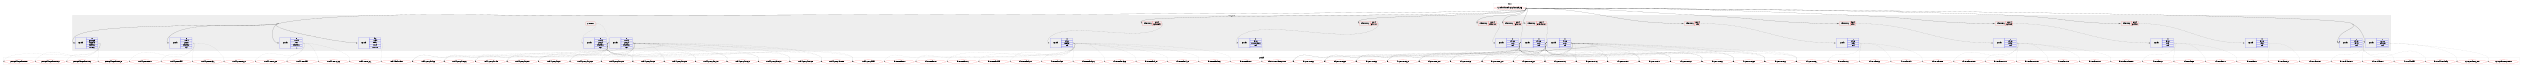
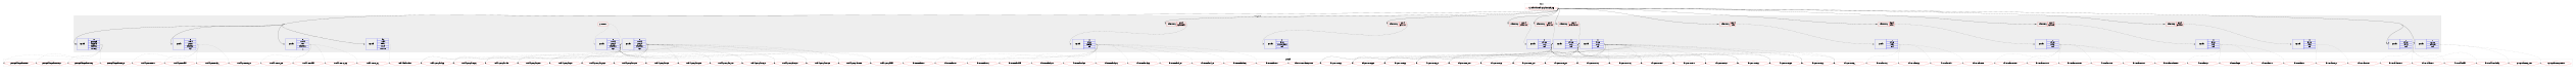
  digraph {
    compound=true
    concentrate=true
    fontname=Helvetica
    fontsize=10
    newrank=true
    rankdir=TB
    ranksep=1.5
    node [color=red fontname=Helvetica fontsize=10]
    edge [arrowhead=vee headport=w style=dotted tailport=e weight=100]
    n1 [label="mail-filter/opensmtpd-extras-5.9.2.201609141255" width=4]
    n2 [color=blue label=<<TABLE BORDER="0" CELLBORDER="1" CELLSPACING="0" CELLPADDING="4" WIDTH="220"><TR><TD ROWSPAN="6" CELLPADDING="30">pack_dep</TD></TR><TR><TD WIDTH="110">no</TD></TR><TR><TD>sys-devel</TD></TR><TR><TD>automake</TD></TR><TR><TD>greaterequal</TD></TR><TR><TD>1.16.1</TD></TR></TABLE>> shape=none]
    n3 [color=blue label=<<TABLE BORDER="0" CELLBORDER="1" CELLSPACING="0" CELLPADDING="4" WIDTH="220"><TR><TD ROWSPAN="6" CELLPADDING="30">pack_dep</TD></TR><TR><TD WIDTH="110">no</TD></TR><TR><TD>sys-devel</TD></TR><TR><TD>automake</TD></TR><TR><TD>greaterequal</TD></TR><TR><TD>1.15.1</TD></TR></TABLE>> shape=none]
    n4 [label=<<TABLE BORDER="0" CELLBORDER="1" CELLSPACING="0" CELLPADDING="4"><TR><TD CELLPADDING="10">any_of_group</TD></TR></TABLE>> shape=none]
    n5 [color=blue label=<<TABLE BORDER="0" CELLBORDER="1" CELLSPACING="0" CELLPADDING="4" WIDTH="220"><TR><TD ROWSPAN="6" CELLPADDING="30">pack_dep</TD></TR><TR><TD WIDTH="110">no</TD></TR><TR><TD>app-portage</TD></TR><TR><TD>elt-patches</TD></TR><TR><TD>greaterequal</TD></TR><TR><TD>20170815</TD></TR></TABLE>> shape=none]
    n6 [color=blue label=<<TABLE BORDER="0" CELLBORDER="1" CELLSPACING="0" CELLPADDING="4" WIDTH="220"><TR><TD ROWSPAN="6" CELLPADDING="30">pack_dep</TD></TR><TR><TD WIDTH="110">no</TD></TR><TR><TD>sys-devel</TD></TR><TR><TD>autoconf</TD></TR><TR><TD>greaterequal</TD></TR><TR><TD>2.69</TD></TR></TABLE>> shape=none]
    n7 [color=blue label=<<TABLE BORDER="0" CELLBORDER="1" CELLSPACING="0" CELLPADDING="4" WIDTH="220"><TR><TD ROWSPAN="6" CELLPADDING="30">pack_dep</TD></TR><TR><TD WIDTH="110">no</TD></TR><TR><TD>sys-devel</TD></TR><TR><TD>libtool</TD></TR><TR><TD>greaterequal</TD></TR><TR><TD>2.4</TD></TR></TABLE>> shape=none]
    n8 [color=blue label=<<TABLE BORDER="0" CELLBORDER="1" CELLSPACING="0" CELLPADDING="4" WIDTH="220"><TR><TD ROWSPAN="6" CELLPADDING="30">pack_dep</TD></TR><TR><TD WIDTH="110">weak</TD></TR><TR><TD>sys-devel</TD></TR><TR><TD>gettext</TD></TR><TR><TD>smaller</TD></TR><TR><TD>0.18.1.1-r3</TD></TR></TABLE>> shape=none]
    n9 [color=blue label=<<TABLE BORDER="0" CELLBORDER="1" CELLSPACING="0" CELLPADDING="4" WIDTH="220"><TR><TD ROWSPAN="6" CELLPADDING="30">pack_dep</TD></TR><TR><TD WIDTH="110">no</TD></TR><TR><TD>dev-libs</TD></TR><TR><TD>openssl</TD></TR><TR><TD>none</TD></TR><TR><TD></TD></TR></TABLE>> shape=none]
    n10 [label=<<TABLE BORDER="0" CELLBORDER="1" CELLSPACING="0" CELLPADDING="4"><TR><TD ROWSPAN="3" CELLPADDING="10">use_conditional</TD></TR><TR><TD>negative</TD></TR><TR><TD>libressl</TD></TR></TABLE>> shape=none]
    n11 [color=blue label=<<TABLE BORDER="0" CELLBORDER="1" CELLSPACING="0" CELLPADDING="4" WIDTH="220"><TR><TD ROWSPAN="6" CELLPADDING="30">pack_dep</TD></TR><TR><TD WIDTH="110">no</TD></TR><TR><TD>dev-libs</TD></TR><TR><TD>libressl</TD></TR><TR><TD>none</TD></TR><TR><TD></TD></TR></TABLE>> shape=none]
    n12 [label=<<TABLE BORDER="0" CELLBORDER="1" CELLSPACING="0" CELLPADDING="4"><TR><TD ROWSPAN="3" CELLPADDING="10">use_conditional</TD></TR><TR><TD>positive</TD></TR><TR><TD>libressl</TD></TR></TABLE>> shape=none]
    n13 [color=blue label=<<TABLE BORDER="0" CELLBORDER="1" CELLSPACING="0" CELLPADDING="4" WIDTH="220"><TR><TD ROWSPAN="6" CELLPADDING="30">pack_dep</TD></TR><TR><TD WIDTH="110">no</TD></TR><TR><TD>dev-lang</TD></TR><TR><TD>python</TD></TR><TR><TD>none</TD></TR><TR><TD></TD></TR></TABLE>> shape=none]
    n14 [label=<<TABLE BORDER="0" CELLBORDER="1" CELLSPACING="0" CELLPADDING="4"><TR><TD ROWSPAN="3" CELLPADDING="10">use_conditional</TD></TR><TR><TD>positive</TD></TR><TR><TD>queue-python</TD></TR></TABLE>> shape=none]
    n15 [color=blue label=<<TABLE BORDER="0" CELLBORDER="1" CELLSPACING="0" CELLPADDING="4" WIDTH="220"><TR><TD ROWSPAN="6" CELLPADDING="30">pack_dep</TD></TR><TR><TD WIDTH="110">no</TD></TR><TR><TD>dev-lang</TD></TR><TR><TD>python</TD></TR><TR><TD>none</TD></TR><TR><TD></TD></TR></TABLE>> shape=none]
    n16 [label=<<TABLE BORDER="0" CELLBORDER="1" CELLSPACING="0" CELLPADDING="4"><TR><TD ROWSPAN="3" CELLPADDING="10">use_conditional</TD></TR><TR><TD>positive</TD></TR><TR><TD>scheduler-python</TD></TR></TABLE>> shape=none]
    n17 [color=blue label=<<TABLE BORDER="0" CELLBORDER="1" CELLSPACING="0" CELLPADDING="4" WIDTH="220"><TR><TD ROWSPAN="6" CELLPADDING="30">pack_dep</TD></TR><TR><TD WIDTH="110">no</TD></TR><TR><TD>dev-db</TD></TR><TR><TD>mysql-connector-c</TD></TR><TR><TD>none</TD></TR><TR><TD></TD></TR></TABLE>> shape=none]
    n18 [label=<<TABLE BORDER="0" CELLBORDER="1" CELLSPACING="0" CELLPADDING="4"><TR><TD ROWSPAN="3" CELLPADDING="10">use_conditional</TD></TR><TR><TD>positive</TD></TR><TR><TD>table-mysql</TD></TR></TABLE>> shape=none]
    n19 [color=blue label=<<TABLE BORDER="0" CELLBORDER="1" CELLSPACING="0" CELLPADDING="4" WIDTH="220"><TR><TD ROWSPAN="6" CELLPADDING="30">pack_dep</TD></TR><TR><TD WIDTH="110">no</TD></TR><TR><TD>dev-db</TD></TR><TR><TD>postgresql</TD></TR><TR><TD>none</TD></TR><TR><TD></TD></TR></TABLE>> shape=none]
    n20 [label=<<TABLE BORDER="0" CELLBORDER="1" CELLSPACING="0" CELLPADDING="4"><TR><TD ROWSPAN="3" CELLPADDING="10">use_conditional</TD></TR><TR><TD>positive</TD></TR><TR><TD>table-postgres</TD></TR></TABLE>> shape=none]
    n21 [color=blue label=<<TABLE BORDER="0" CELLBORDER="1" CELLSPACING="0" CELLPADDING="4" WIDTH="220"><TR><TD ROWSPAN="6" CELLPADDING="30">pack_dep</TD></TR><TR><TD WIDTH="110">no</TD></TR><TR><TD>dev-lang</TD></TR><TR><TD>python</TD></TR><TR><TD>none</TD></TR><TR><TD></TD></TR></TABLE>> shape=none]
    n22 [label=<<TABLE BORDER="0" CELLBORDER="1" CELLSPACING="0" CELLPADDING="4"><TR><TD ROWSPAN="3" CELLPADDING="10">use_conditional</TD></TR><TR><TD>positive</TD></TR><TR><TD>table-python</TD></TR></TABLE>> shape=none]
    n23 [color=blue label=<<TABLE BORDER="0" CELLBORDER="1" CELLSPACING="0" CELLPADDING="4" WIDTH="220"><TR><TD ROWSPAN="6" CELLPADDING="30">pack_dep</TD></TR><TR><TD WIDTH="110">no</TD></TR><TR><TD>dev-libs</TD></TR><TR><TD>hiredis</TD></TR><TR><TD>none</TD></TR><TR><TD></TD></TR></TABLE>> shape=none]
    n24 [label=<<TABLE BORDER="0" CELLBORDER="1" CELLSPACING="0" CELLPADDING="4"><TR><TD ROWSPAN="3" CELLPADDING="10">use_conditional</TD></TR><TR><TD>positive</TD></TR><TR><TD>table-redis</TD></TR></TABLE>> shape=none]
    n25 [color=blue label=<<TABLE BORDER="0" CELLBORDER="1" CELLSPACING="0" CELLPADDING="4" WIDTH="220"><TR><TD ROWSPAN="6" CELLPADDING="30">pack_dep</TD></TR><TR><TD WIDTH="110">no</TD></TR><TR><TD>dev-db</TD></TR><TR><TD>sqlite</TD></TR><TR><TD>none</TD></TR><TR><TD></TD></TR></TABLE>> shape=none]
    n26 [label=<<TABLE BORDER="0" CELLBORDER="1" CELLSPACING="0" CELLPADDING="4"><TR><TD ROWSPAN="3" CELLPADDING="10">use_conditional</TD></TR><TR><TD>positive</TD></TR><TR><TD>table-sqlite</TD></TR></TABLE>> shape=none]
    n27 [color=blue label=<<TABLE BORDER="0" CELLBORDER="1" CELLSPACING="0" CELLPADDING="4" WIDTH="220"><TR><TD ROWSPAN="6" CELLPADDING="30">pack_dep</TD></TR><TR><TD WIDTH="110">no</TD></TR><TR><TD>dev-libs</TD></TR><TR><TD>libevent</TD></TR><TR><TD>none</TD></TR><TR><TD></TD></TR></TABLE>> shape=none]
    n28 [color=blue label=<<TABLE BORDER="0" CELLBORDER="1" CELLSPACING="0" CELLPADDING="4" WIDTH="220"><TR><TD ROWSPAN="6" CELLPADDING="30">pack_dep</TD></TR><TR><TD WIDTH="110">no</TD></TR><TR><TD>mail-mta</TD></TR><TR><TD>opensmtpd</TD></TR><TR><TD>none</TD></TR><TR><TD></TD></TR></TABLE>> shape=none]
    n29 [label="sys-devel/automake-1.10.3-r3" width=4]
    n30 [label="sys-devel/automake-1.11.6-r3" width=4]
    n31 [label="sys-devel/automake-1.12.6-r2" width=4]
    n32 [label="sys-devel/automake-1.13.4-r2" width=4]
    n33 [label="sys-devel/automake-1.14.1-r2" width=4]
    n34 [label="sys-devel/automake-1.15.1-r2" width=4]
    n35 [label="sys-devel/automake-1.16-r2" width=4]
    n36 [label="sys-devel/automake-1.16.1-r1" width=4]
    n37 [label="sys-devel/automake-1.4_p6-r2" width=4]
    n38 [label="sys-devel/automake-1.5-r2" width=4]
    n39 [label="sys-devel/automake-1.6.3-r2" width=4]
    n40 [label="sys-devel/automake-1.7.9-r3" width=4]
    n41 [label="sys-devel/automake-1.8.5-r5" width=4]
    n42 [label="sys-devel/automake-1.9.6-r5" width=4]
    n43 [label="sys-devel/automake-9999" width=4]
    n44 [label="app-portage/elt-patches-20170317" width=4]
    n45 [label="app-portage/elt-patches-20170422" width=4]
    n46 [label="app-portage/elt-patches-20170815" width=4]
    n47 [label="app-portage/elt-patches-20170826.1" width=4]
    n48 [label="sys-devel/autoconf-2.13-r1" width=4]
    n49 [label="sys-devel/autoconf-2.64-r1" width=4]
    n50 [label="sys-devel/autoconf-2.69-r4" width=4]
    n51 [label="sys-devel/autoconf-9999" width=4]
    n52 [label="sys-devel/libtool-2.4.6-r3" width=4]
    n53 [label="sys-devel/libtool-2.4.6-r4" width=4]
    n54 [label="sys-devel/libtool-2.4.6-r5" width=4]
    n55 [label="sys-devel/libtool-9999" width=4]
    n56 [label="sys-devel/gettext-0.19.8.1" width=4]
    n57 [label="dev-libs/openssl-0.9.8z_p8-r1" width=4]
    n58 [label="dev-libs/openssl-1.0.2q" width=4]
    n59 [label="dev-libs/openssl-1.0.2r" width=4]
    n60 [label="dev-libs/openssl-1.0.2r-r200" width=4]
    n61 [label="dev-libs/openssl-1.1.0j-r1" width=4]
    n62 [label="dev-libs/openssl-1.1.1b-r2" width=4]
    n63 [label="dev-lang/python-2.7.15" width=4]
    n64 [label="dev-lang/python-2.7.16" width=4]
    n65 [label="dev-lang/python-3.4.5-r1" width=4]
    n66 [label="dev-lang/python-3.4.6-r1" width=4]
    n67 [label="dev-lang/python-3.4.8" width=4]
    n68 [label="dev-lang/python-3.4.8-r1" width=4]
    n69 [label="dev-lang/python-3.5.4-r1" width=4]
    n70 [label="dev-lang/python-3.5.5" width=4]
    n71 [label="use-lang/python-3.5.5-r1" width=4]
    n72 [label="dev-lang/python-3.5.6" width=4]
    n73 [label="dev-lang/python-3.6.4" width=4]
    n74 [label="dev-lang/python-3.6.5" width=4]
    n75 [label="dev-lang/python-3.6.5-r1" width=4]
    n76 [label="dev-lang/python-3.6.6" width=4]
    n77 [label="dev-lang/python-3.6.8" width=4]
    n78 [label="dev-lang/python-3.7.0" width=4]
    n79 [label="dev-lang/python-3.7.2" width=4]
    n80 [label="dev-libs/libressl-2.6.5" width=4]
    n81 [label="dev-libs/libressl-2.7.5" width=4]
    n82 [label="dev-libs/libressl-2.8.3" width=4]
    n83 [label="dev-libs/libressl-2.9.0" width=4]
    n84 [label="dev-db/mysql-connector-c-6.1.11-r1" width=4]
    n85 [label="dev-db/postgresql-10.6" width=4]
    n86 [label="dev-db/postgresql-10.7" width=4]
    n87 [label="dev-db/postgresql-11.1" width=4]
    n88 [label="dev-db/postgresql-11.2" width=4]
    n89 [label="dev-db/postgresql-9.3.25" width=4]
    n90 [label="dev-db/postgresql-9.4.20" width=4]
    n91 [label="dev-db/postgresql-9.4.21" width=4]
    n92 [label="dev-db/postgresql-9.5.15" width=4]
    n93 [label="dev-db/postgresql-9.5.16" width=4]
    n94 [label="dev-db/postgresql-9.6.11" width=4]
    n95 [label="dev-db/postgresql-9.6.12" width=4]
    n96 [label="dev-db/postgresql-9999" width=4]
    n97 [label="dev-libs/hiredis-0.13.3" width=4]
    n98 [label="dev-libs/hiredis-0.14.0" width=4]
    n99 [label="dev-db/sqlite-3.25.3" width=4]
    n100 [label="dev-db/sqlite-3.26.0" width=4]
    n101 [label="dev-db/sqlite-3.27.1" width=4]
    n102 [label="dev-db/sqlite-3.27.2" width=4]
    n103 [label="dev-libs/libevent-2.1.0" width=4]
    n104 [label="dev-libs/libevent-2.1.8-r1" width=4]
    n105 [label="dev-libs/libevent-2.1.9_beta" width=4]
    n106 [label="dev-libs/libevent-9999" width=4]
    n107 [label="mail-mta/opensmtpd-6.0.3_p1-r1" width=4]
-   n108 [label="mail-mta/connector-6.4.0_p1" width=4]
+   n108 [label="mail-mta/opensmtpd-6.4.0_p1" width=4]
    subgraph cluster_1 {
      color=gray
      label=<<i>ebuild</i>>
      rank=same
      n1
    }
    subgraph cluster_2 {
      color=gray
      label=<<i>dependencies</i>>
      subgraph cluster_3 {
        color=gray
        fillcolor="#eeeeee"
        label=<<i>compile</i>>
        style=filled
        subgraph sub_4 {
          color=gray
          fillcolor="#eeeeee"
          label=<<i>compile</i>>
          style=filled
          n4
          subgraph sub_5 {
            color=gray
            fillcolor="#eeeeee"
            label=<<i>compile</i>>
            style=filled
            n2
          }
          subgraph sub_6 {
            color=gray
            fillcolor="#eeeeee"
            label=<<i>compile</i>>
            style=filled
            n3
          }
        }
        subgraph sub_7 {
          color=gray
          fillcolor="#eeeeee"
          label=<<i>compile</i>>
          style=filled
          n5
        }
        subgraph sub_8 {
          color=gray
          fillcolor="#eeeeee"
          label=<<i>compile</i>>
          style=filled
          n6
        }
        subgraph sub_9 {
          color=gray
          fillcolor="#eeeeee"
          label=<<i>compile</i>>
          style=filled
          n7
        }
        subgraph sub_10 {
          color=gray
          fillcolor="#eeeeee"
          label=<<i>compile</i>>
          style=filled
          n8
        }
      }
      subgraph cluster_11 {
        color=gray
        fillcolor="#eeeeee"
        label=<<i>compile and run</i>>
        style=filled
        subgraph sub_12 {
          color=gray
          fillcolor="#eeeeee"
          label=<<i>compile and run</i>>
          style=filled
          n10
          subgraph sub_13 {
            color=gray
            fillcolor="#eeeeee"
            label=<<i>compile and run</i>>
            style=filled
            n9
          }
        }
        subgraph sub_14 {
          color=gray
          fillcolor="#eeeeee"
          label=<<i>compile and run</i>>
          style=filled
          n12
          subgraph sub_15 {
            color=gray
            fillcolor="#eeeeee"
            label=<<i>compile and run</i>>
            style=filled
            n11
          }
        }
        subgraph sub_16 {
          color=gray
          fillcolor="#eeeeee"
          label=<<i>compile and run</i>>
          style=filled
          n14
          subgraph sub_17 {
            color=gray
            fillcolor="#eeeeee"
            label=<<i>compile and run</i>>
            style=filled
            n13
          }
        }
        subgraph sub_18 {
          color=gray
          fillcolor="#eeeeee"
          label=<<i>compile and run</i>>
          style=filled
          n16
          subgraph sub_19 {
            color=gray
            fillcolor="#eeeeee"
            label=<<i>compile and run</i>>
            style=filled
            n15
          }
        }
        subgraph sub_20 {
          color=gray
          fillcolor="#eeeeee"
          label=<<i>compile and run</i>>
          style=filled
          n18
          subgraph sub_21 {
            color=gray
            fillcolor="#eeeeee"
            label=<<i>compile and run</i>>
            style=filled
            n17
          }
        }
        subgraph sub_22 {
          color=gray
          fillcolor="#eeeeee"
          label=<<i>compile and run</i>>
          style=filled
          n20
          subgraph sub_23 {
            color=gray
            fillcolor="#eeeeee"
            label=<<i>compile and run</i>>
            style=filled
            n19
          }
        }
        subgraph sub_24 {
          color=gray
          fillcolor="#eeeeee"
          label=<<i>compile and run</i>>
          style=filled
          n22
          subgraph sub_25 {
            color=gray
            fillcolor="#eeeeee"
            label=<<i>compile and run</i>>
            style=filled
            n21
          }
        }
        subgraph sub_26 {
          color=gray
          fillcolor="#eeeeee"
          label=<<i>compile and run</i>>
          style=filled
          n24
          subgraph sub_27 {
            color=gray
            fillcolor="#eeeeee"
            label=<<i>compile and run</i>>
            style=filled
            n23
          }
        }
        subgraph sub_28 {
          color=gray
          fillcolor="#eeeeee"
          label=<<i>compile and run</i>>
          style=filled
          n26
          subgraph sub_29 {
            color=gray
            fillcolor="#eeeeee"
            label=<<i>compile and run</i>>
            style=filled
            n25
          }
        }
        subgraph sub_30 {
          color=gray
          fillcolor="#eeeeee"
          label=<<i>compile and run</i>>
          style=filled
          n27
        }
        subgraph sub_31 {
          color=gray
          fillcolor="#eeeeee"
          label=<<i>compile and run</i>>
          style=filled
          n28
        }
      }
      subgraph cluster_32 {
        color=gray
        fillcolor="#eeeeee"
        label=<<i>run</i>>
        style=filled
      }
    }
    subgraph cluster_33 {
      color=gray
      label=<<i>candidates</i>>
      rank=same
      subgraph sub_34 {
        color=black
        label=<<i>candidates</i>>
        nodesep=1
        rank=same
        n29
        n30
        n31
        n32
        n33
        n34
        n35
        n36
        n37
        n38
        n39
        n40
        n41
        n42
        n43
      }
      subgraph sub_35 {
        color=black
        label=<<i>candidates</i>>
        nodesep=1
        rank=same
        n29
        n30
        n31
        n32
        n33
        n34
        n35
        n36
        n37
        n38
        n39
        n40
        n41
        n42
        n43
      }
      subgraph sub_36 {
        color=black
        label=<<i>candidates</i>>
        nodesep=1
        rank=same
        n44
        n45
        n46
        n47
      }
      subgraph sub_37 {
        color=black
        label=<<i>candidates</i>>
        nodesep=1
        rank=same
        n48
        n49
        n50
        n51
      }
      subgraph sub_38 {
        color=black
        label=<<i>candidates</i>>
        nodesep=1
        rank=same
        n52
        n53
        n54
        n55
      }
      subgraph sub_39 {
        color=black
        label=<<i>candidates</i>>
        nodesep=1
        rank=same
        n56
      }
      subgraph sub_40 {
        color=black
        label=<<i>candidates</i>>
        nodesep=1
        rank=same
        n57
        n58
        n59
        n60
        n61
        n62
      }
      subgraph sub_41 {
        color=black
        label=<<i>candidates</i>>
        nodesep=1
        rank=same
        n63
        n64
        n65
        n66
        n67
        n68
        n69
        n70
        n71
        n72
        n73
        n74
        n75
        n76
        n77
        n78
        n79
      }
      subgraph sub_42 {
        color=black
        label=<<i>candidates</i>>
        nodesep=1
        rank=same
        n80
        n81
        n82
        n83
      }
      subgraph sub_43 {
        color=black
        label=<<i>candidates</i>>
        nodesep=1
        rank=same
        n63
        n64
        n65
        n66
        n67
        n68
        n69
        n70
        n71
        n72
        n73
        n74
        n75
        n76
        n77
        n78
        n79
      }
      subgraph sub_44 {
        color=black
        label=<<i>candidates</i>>
        nodesep=1
        rank=same
        n84
      }
      subgraph sub_45 {
        color=black
        label=<<i>candidates</i>>
        nodesep=1
        rank=same
        n85
        n86
        n87
        n88
        n89
        n90
        n91
        n92
        n93
        n94
        n95
        n96
      }
      subgraph sub_46 {
        color=black
        label=<<i>candidates</i>>
        nodesep=1
        rank=same
        n63
        n64
        n65
        n66
        n67
        n68
        n69
        n70
        n71
        n72
        n73
        n74
        n75
        n76
        n77
        n78
        n79
      }
      subgraph sub_47 {
        color=black
        label=<<i>candidates</i>>
        nodesep=1
        rank=same
        n97
        n98
      }
      subgraph sub_48 {
        color=black
        label=<<i>candidates</i>>
        nodesep=1
        rank=same
        n99
        n100
        n101
        n102
      }
      subgraph sub_49 {
        color=black
        label=<<i>candidates</i>>
        nodesep=1
        rank=same
        n103
        n104
        n105
        n106
      }
      subgraph sub_50 {
        color=black
        label=<<i>candidates</i>>
        nodesep=1
        rank=same
        n107
        n108
      }
    }
    n1 -> n5 [style=solid weight=20]
    n1 -> n6 [style=solid weight=20]
    n1 -> n7 [style=solid weight=20]
    n1 -> n8 [style=solid weight=20]
    n1 -> n10 [arrowhead=odotvee style=solid weight=20]
    n1 -> n12 [arrowhead=odotvee style=solid weight=20]
    n1 -> n14 [arrowhead=odotvee style=solid weight=20]
    n1 -> n16 [arrowhead=odotvee style=solid weight=20]
    n1 -> n18 [arrowhead=odotvee style=solid weight=20]
    n1 -> n20 [arrowhead=odotvee style=solid weight=20]
    n1 -> n22 [arrowhead=odotvee style=solid weight=20]
    n1 -> n24 [arrowhead=odotvee style=solid weight=20]
    n1 -> n26 [arrowhead=odotvee style=solid weight=20]
    n1 -> n27 [arrowhead=odotvee style=solid weight=20]
    n1 -> n28 [arrowhead=odotvee style=solid weight=20]
    n2 -> n29
    n2 -> n30
    n2 -> n31
    n2 -> n32
    n2 -> n33
    n2 -> n34
    n2 -> n35
    n2 -> n36
    n2 -> n37
    n2 -> n38
    n2 -> n39
    n2 -> n40
    n2 -> n41
    n2 -> n42
    n2 -> n43
    n3 -> n29
    n3 -> n30
    n3 -> n31
    n3 -> n32
    n3 -> n33
    n3 -> n34
    n3 -> n35
    n3 -> n36
    n3 -> n37
    n3 -> n38
    n3 -> n39
    n3 -> n40
    n3 -> n41
    n3 -> n42
    n3 -> n43
    n4 -> n2 [arrowhead=oinv weight=20]
    n4 -> n3 [arrowhead=oinv weight=20]
    n5 -> n44
    n5 -> n45
    n5 -> n46
    n5 -> n47
    n6 -> n48
    n6 -> n49
    n6 -> n50
    n6 -> n51
    n7 -> n52
    n7 -> n53
    n7 -> n54
    n7 -> n55
    n8 -> n56
    n9 -> n57
    n9 -> n58
    n9 -> n59
    n9 -> n60
    n9 -> n61
    n9 -> n62
    n10 -> n9 [style=dashed weight=20]
    n11 -> n80
    n11 -> n81
    n11 -> n82
    n11 -> n83
    n12 -> n11 [style=dashed weight=20]
    n13 -> n63
    n13 -> n64
    n13 -> n65
    n13 -> n66
    n13 -> n67
    n13 -> n68
    n13 -> n69
    n13 -> n70
    n13 -> n71
    n13 -> n72
    n13 -> n73
    n13 -> n74
    n13 -> n75
    n13 -> n76
    n13 -> n77
    n13 -> n78
    n13 -> n79
    n14 -> n13 [style=dashed weight=20]
    n15 -> n63
    n15 -> n64
    n15 -> n65
    n15 -> n66
    n15 -> n67
    n15 -> n68
    n15 -> n69
    n15 -> n70
    n15 -> n71
    n15 -> n72
    n15 -> n73
    n15 -> n74
    n15 -> n75
    n15 -> n76
    n15 -> n77
    n15 -> n78
    n15 -> n79
    n16 -> n15 [style=dashed weight=20]
    n17 -> n84
    n18 -> n17 [style=dashed weight=20]
    n19 -> n85
    n19 -> n86
    n19 -> n87
    n19 -> n88
    n19 -> n89
    n19 -> n90
    n19 -> n91
    n19 -> n92
    n19 -> n93
    n19 -> n94
    n19 -> n95
    n19 -> n96
    n20 -> n19 [style=dashed weight=20]
    n21 -> n63
    n21 -> n64
    n21 -> n65
    n21 -> n66
    n21 -> n67
    n21 -> n68
    n21 -> n69
    n21 -> n70
    n21 -> n71
    n21 -> n72
    n21 -> n73
    n21 -> n74
    n21 -> n75
    n21 -> n76
    n21 -> n77
    n21 -> n78
    n21 -> n79
    n22 -> n21 [style=dashed weight=20]
    n23 -> n97
    n23 -> n98
    n24 -> n23 [style=dashed weight=20]
    n25 -> n99
    n25 -> n100
    n25 -> n101
    n25 -> n102
    n26 -> n25 [style=dashed weight=20]
    n27 -> n103
    n27 -> n104
    n27 -> n105
    n27 -> n106
    n28 -> n107
    n28 -> n108
  }
